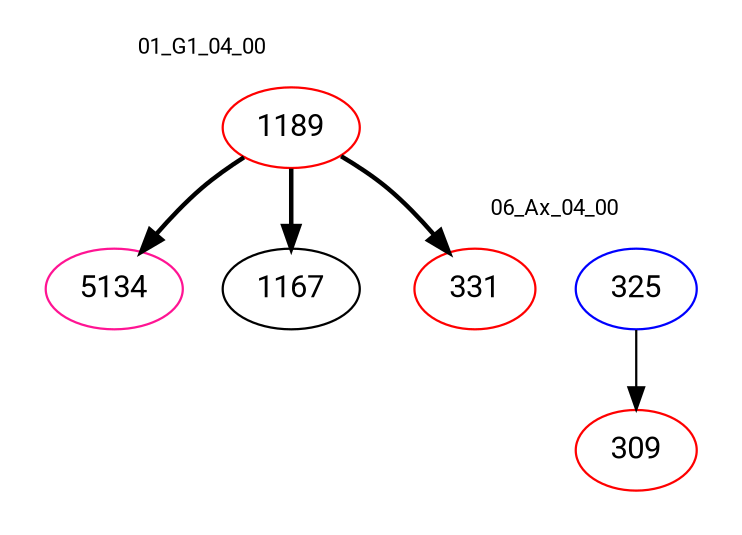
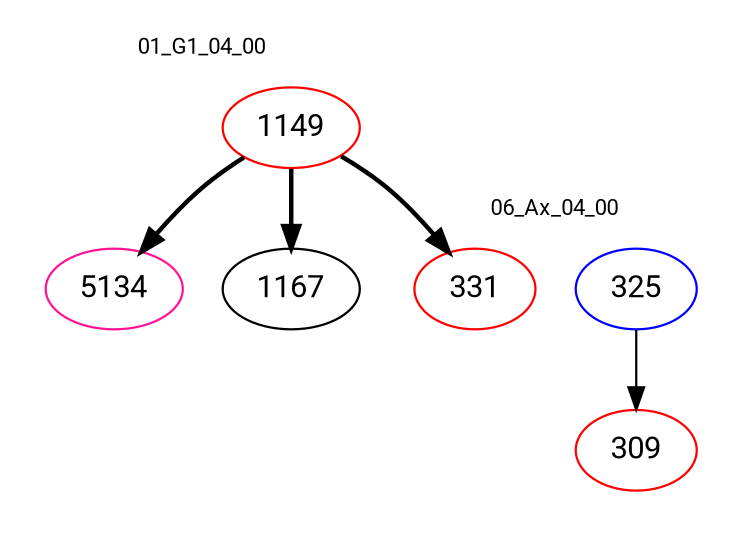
  digraph {
    fontname=Roboto
    node [color=red fontname=Roboto]
    edge [color=black fontname=Roboto style=bold]
    n1 [color=blue label=325]
    n2 [label=309]
    n3 [label=331]
-   n4 [label=1189]
+   n4 [label=1149]
    n5 [color=deeppink label=5134]
    n6 [color=black label=1167]
    subgraph cluster_1 {
      color=white
      fontsize=10
      label="06_Ax_04_00"
      n1
      n2
      n3
    }
    subgraph cluster_2 {
      color=white
      fontsize=10
      label="01_G1_04_00"
      n4
      n5
      n6
    }
    n1 -> n2 [style=solid]
    n4 -> n3
    n4 -> n5
    n4 -> n6
  }
